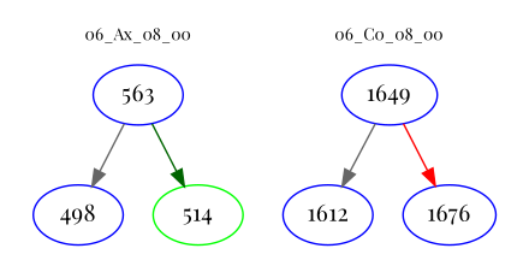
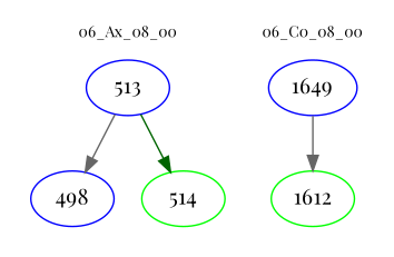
  digraph {
    fontname="Playfair Display"
    node [color=blue fontname="Playfair Display"]
    edge [color=gray40 fontname="Playfair Display"]
-   n1 [label=563]
+   n1 [label=513]
    n2 [label=498]
    n3 [color=green label=514]
    n4 [label=1649]
-   n5 [label=1612]
-   n6 [label=1676]
+   n5 [color=green label=1612]
    subgraph cluster_1 {
      color=white
      fontsize=10
      label="06_Ax_08_00"
      n1
      n2
      n3
    }
    subgraph cluster_2 {
      color=white
      fontsize=10
      label="06_C0_08_00"
      n4
      n5
-     n6
    }
    n1 -> n2
    n1 -> n3 [color=darkgreen]
    n4 -> n5
-   n4 -> n6 [color=red]
  }
